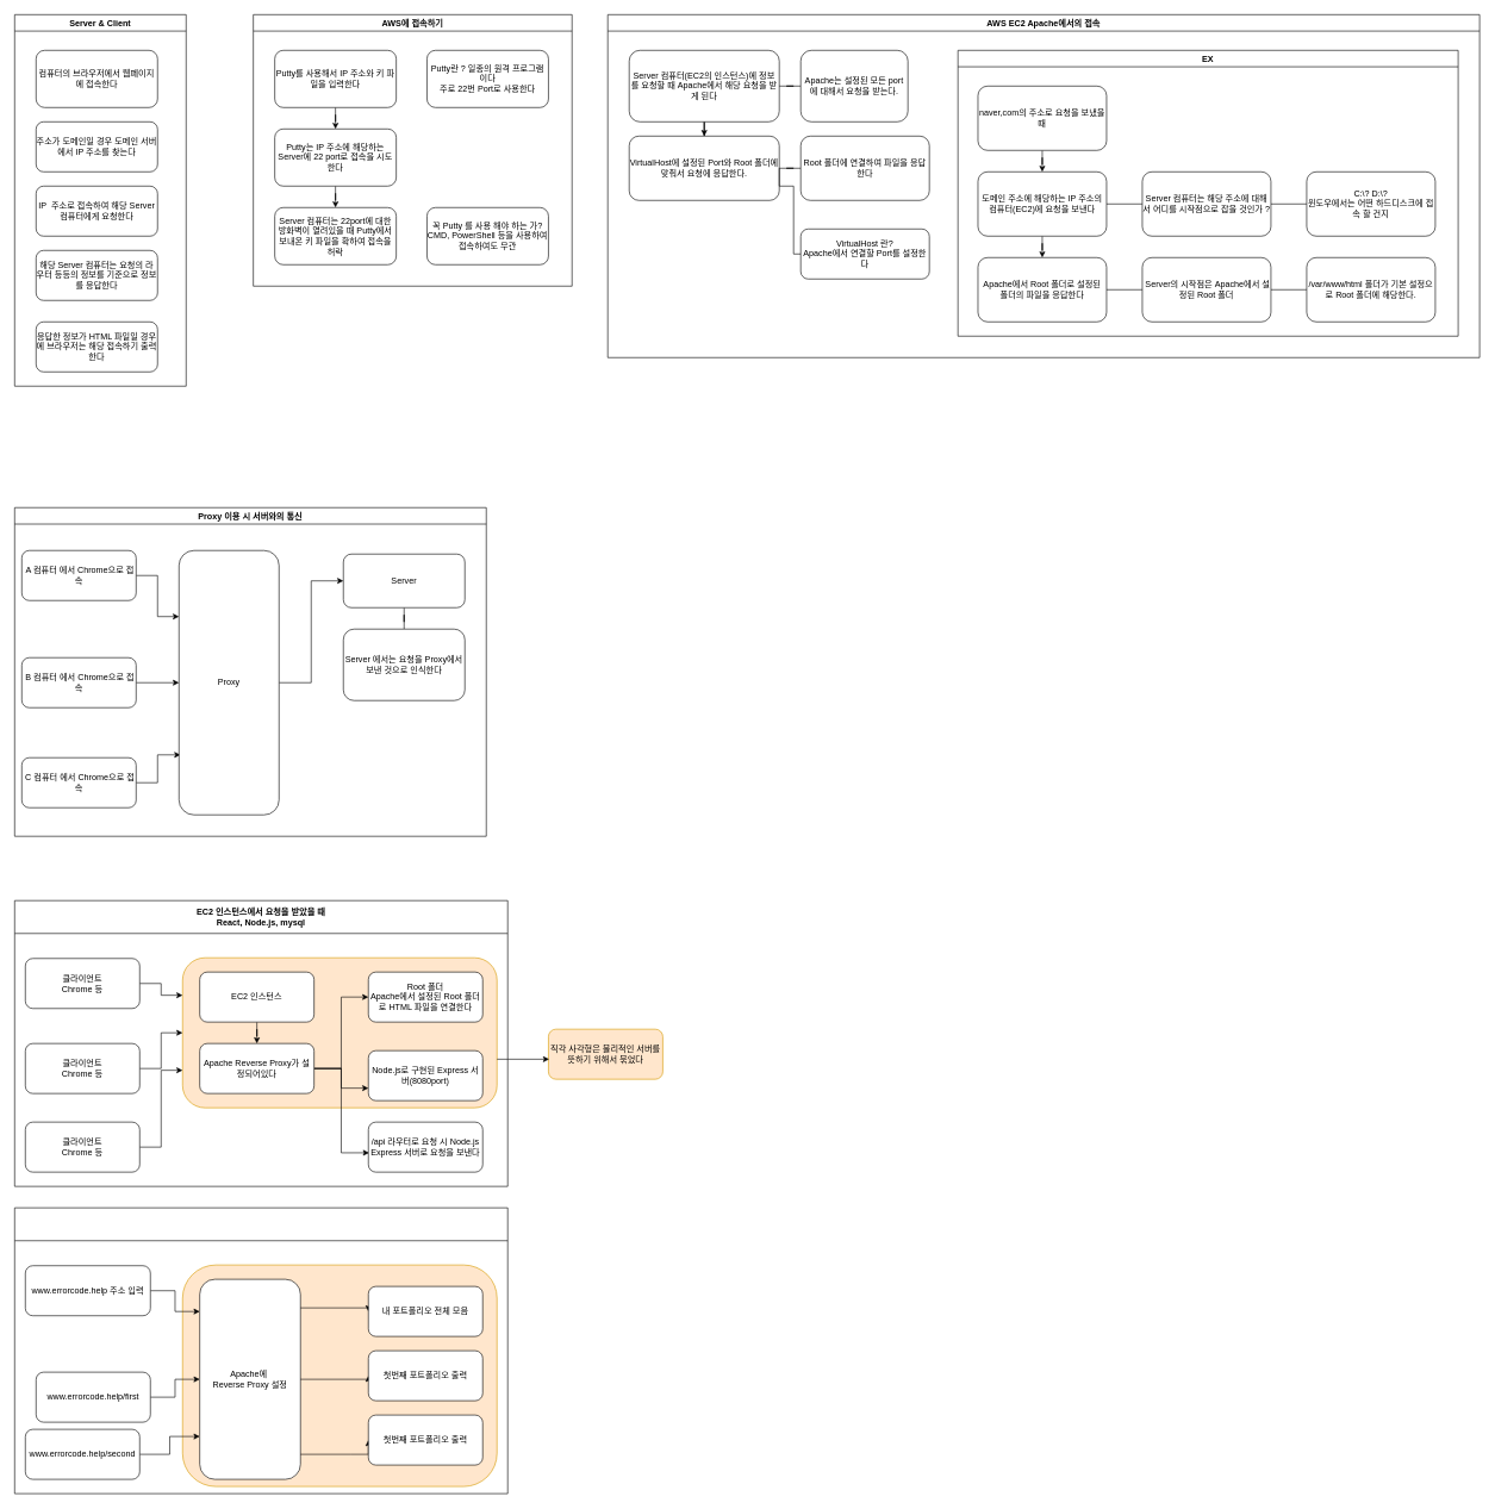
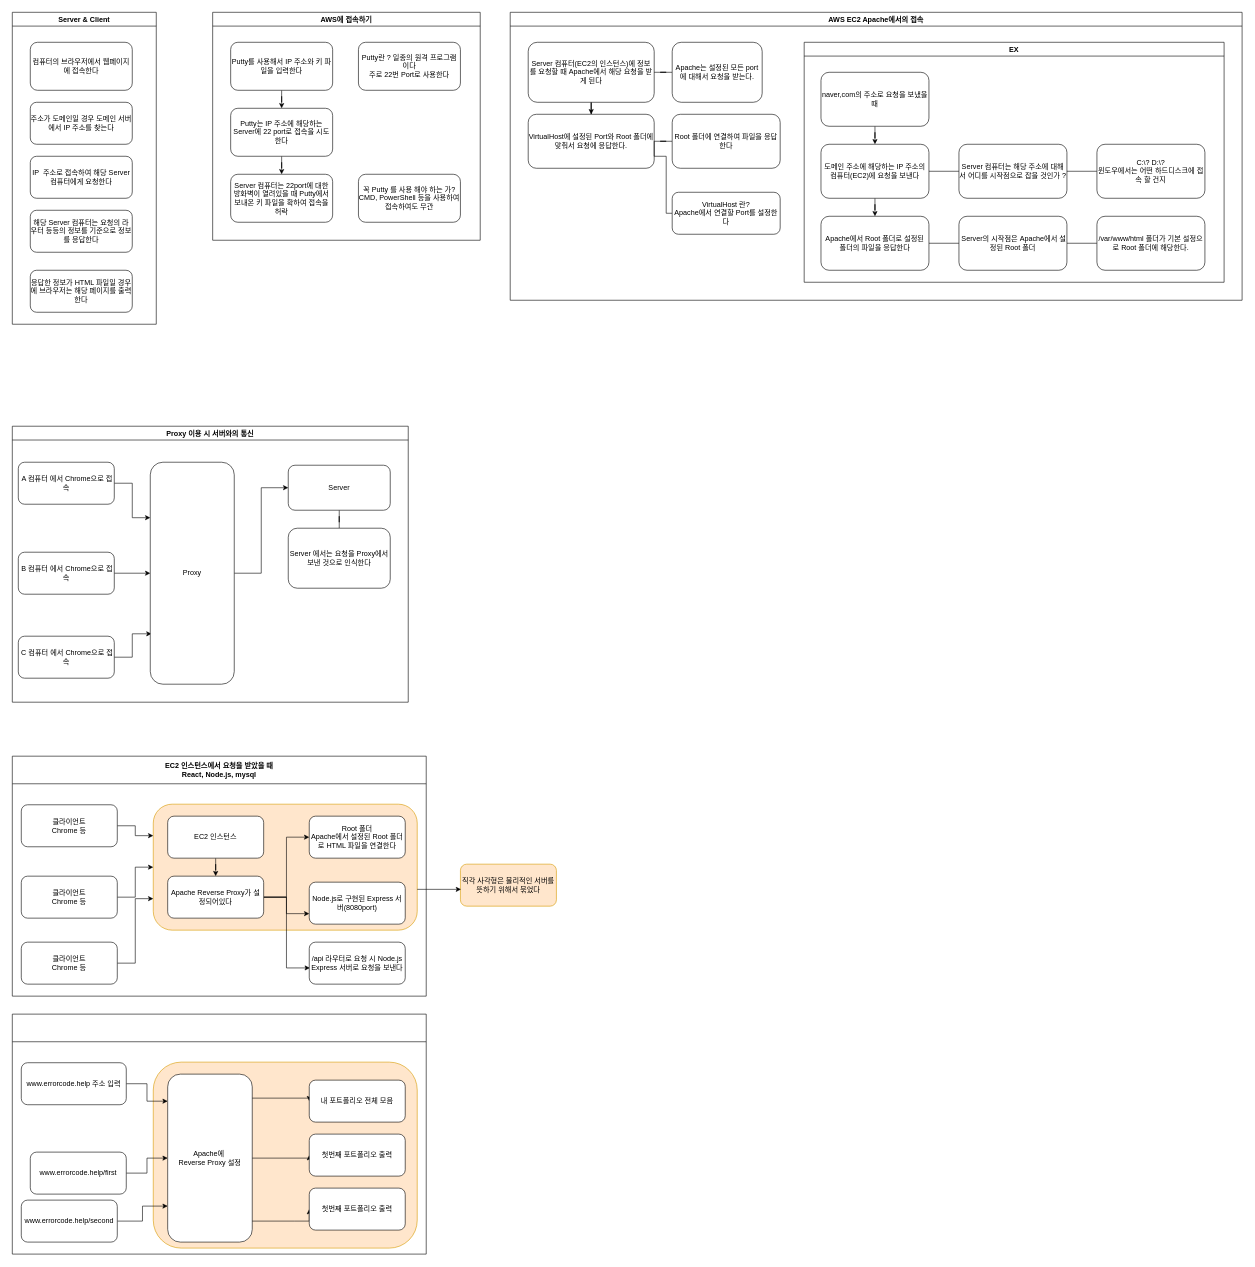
  <mxCell id="0" />
  <mxCell id="1" parent="0" />
  <mxCell id="2" value="Server &amp; Client" style="swimlane;" parent="1" vertex="1"><mxGeometry x="20" y="20" width="240" height="520" as="geometry" /></mxCell>
  <mxCell id="3" value="컴퓨터의 브라우저에서 웹페이지에 접속한다" style="rounded=1;whiteSpace=wrap;html=1;" parent="2" vertex="1"><mxGeometry x="30" y="50" width="170" height="80" as="geometry" /></mxCell>
  <mxCell id="4" value="주소가 도메인일 경우 도메인 서버에서 IP 주소를 찾는다" style="rounded=1;whiteSpace=wrap;html=1;" parent="2" vertex="1"><mxGeometry x="30" y="150" width="170" height="70" as="geometry" /></mxCell>
  <mxCell id="5" value="IP&amp;nbsp; 주소로 접속하여 해당 Server 컴퓨터에게 요청한다" style="rounded=1;whiteSpace=wrap;html=1;" parent="2" vertex="1"><mxGeometry x="30" y="240" width="170" height="70" as="geometry" /></mxCell>
  <mxCell id="6" value="해당 Server 컴퓨터는 요청의 라우터 등등의 정보를 기준으로 정보를 응답한다" style="rounded=1;whiteSpace=wrap;html=1;" parent="2" vertex="1"><mxGeometry x="30" y="330" width="170" height="70" as="geometry" /></mxCell>
- <mxCell id="7" value="응답한 정보가 HTML 파일일 경우에 브라우저는 해당 접속하기 출력한다" style="rounded=1;whiteSpace=wrap;html=1;" parent="2" vertex="1"><mxGeometry x="30" y="430" width="170" height="70" as="geometry" /></mxCell>
+ <mxCell id="7" value="응답한 정보가 HTML 파일일 경우에 브라우저는 해당 페이지를 출력한다" style="rounded=1;whiteSpace=wrap;html=1;" parent="2" vertex="1"><mxGeometry x="30" y="430" width="170" height="70" as="geometry" /></mxCell>
  <mxCell id="8" value="AWS에 접속하기" style="swimlane;" parent="1" vertex="1"><mxGeometry x="354" y="20" width="446" height="380" as="geometry" /></mxCell>
  <mxCell id="9" style="edgeStyle=orthogonalEdgeStyle;rounded=0;orthogonalLoop=1;jettySize=auto;html=1;entryX=0.5;entryY=0;entryDx=0;entryDy=0;" parent="8" source="10" target="13" edge="1"><mxGeometry relative="1" as="geometry" /></mxCell>
  <mxCell id="10" value="Putty를 사용해서 IP 주소와 키 파일을 입력한다" style="rounded=1;whiteSpace=wrap;html=1;" parent="8" vertex="1"><mxGeometry x="30" y="50" width="170" height="80" as="geometry" /></mxCell>
  <mxCell id="11" value="Putty란 ? 일종의 원격 프로그램이다&lt;br&gt;주로 22번 Port로 사용한다" style="rounded=1;whiteSpace=wrap;html=1;" parent="8" vertex="1"><mxGeometry x="243" y="50" width="170" height="80" as="geometry" /></mxCell>
  <mxCell id="12" style="edgeStyle=orthogonalEdgeStyle;rounded=0;orthogonalLoop=1;jettySize=auto;html=1;entryX=0.5;entryY=0;entryDx=0;entryDy=0;" parent="8" source="13" target="14" edge="1"><mxGeometry relative="1" as="geometry" /></mxCell>
  <mxCell id="13" value="Putty는 IP 주소에 해당하는 Server에 22 port로 접속을 시도한다" style="rounded=1;whiteSpace=wrap;html=1;" parent="8" vertex="1"><mxGeometry x="30" y="160" width="170" height="80" as="geometry" /></mxCell>
  <mxCell id="14" value="Server 컴퓨터는 22port에 대한 방화벽이 열려있을 때 Putty에서 보내온 키 파일을 확하여 접속을 허락" style="rounded=1;whiteSpace=wrap;html=1;" parent="8" vertex="1"><mxGeometry x="30" y="270" width="170" height="80" as="geometry" /></mxCell>
  <mxCell id="15" value="꼭 Putty 를 사용 해야 하는 가?&lt;br&gt;CMD, PowerShell 등을 사용하여 접속하여도 무관" style="rounded=1;whiteSpace=wrap;html=1;" parent="8" vertex="1"><mxGeometry x="243" y="270" width="170" height="80" as="geometry" /></mxCell>
  <mxCell id="16" value="AWS EC2 Apache에서의 접속" style="swimlane;startSize=23;" parent="1" vertex="1"><mxGeometry x="850" y="20" width="1220" height="480" as="geometry" /></mxCell>
  <mxCell id="17" style="edgeStyle=orthogonalEdgeStyle;rounded=0;orthogonalLoop=1;jettySize=auto;html=1;entryX=0.5;entryY=0;entryDx=0;entryDy=0;endArrow=classic;endFill=1;" parent="16" source="18" target="21" edge="1"><mxGeometry relative="1" as="geometry" /></mxCell>
  <mxCell id="18" value="Server 컴퓨터(EC2의 인스턴스)에 정보를 요청할 때 Apache에서 해당 요청을 받게 된다" style="rounded=1;whiteSpace=wrap;html=1;" parent="16" vertex="1"><mxGeometry x="30" y="50" width="210" height="100" as="geometry" /></mxCell>
  <mxCell id="19" style="edgeStyle=orthogonalEdgeStyle;rounded=0;orthogonalLoop=1;jettySize=auto;html=1;entryX=1;entryY=0.5;entryDx=0;entryDy=0;endArrow=none;endFill=0;" parent="16" source="20" target="18" edge="1"><mxGeometry relative="1" as="geometry" /></mxCell>
  <mxCell id="20" value="Apache는 설정된 모든 port에 대해서 요청을 받는다." style="rounded=1;whiteSpace=wrap;html=1;" parent="16" vertex="1"><mxGeometry x="270" y="50" width="150" height="100" as="geometry" /></mxCell>
  <mxCell id="21" value="VirtualHost에 설정된 Port와 Root 폴더에 맞춰서 요청에 응답한다." style="rounded=1;whiteSpace=wrap;html=1;" parent="16" vertex="1"><mxGeometry x="30" y="170" width="210" height="90" as="geometry" /></mxCell>
  <mxCell id="22" style="edgeStyle=orthogonalEdgeStyle;rounded=0;orthogonalLoop=1;jettySize=auto;html=1;entryX=1;entryY=0.5;entryDx=0;entryDy=0;endArrow=none;endFill=0;" parent="16" source="23" target="21" edge="1"><mxGeometry relative="1" as="geometry" /></mxCell>
  <mxCell id="23" value="Root 폴더에 연결하여 파일을 응답한다" style="rounded=1;whiteSpace=wrap;html=1;" parent="16" vertex="1"><mxGeometry x="270" y="170" width="180" height="90" as="geometry" /></mxCell>
  <mxCell id="24" value="EX" style="swimlane;" parent="16" vertex="1"><mxGeometry x="490" y="50" width="700" height="400" as="geometry" /></mxCell>
  <mxCell id="25" style="edgeStyle=orthogonalEdgeStyle;rounded=0;orthogonalLoop=1;jettySize=auto;html=1;" parent="24" source="27" target="34" edge="1"><mxGeometry relative="1" as="geometry" /></mxCell>
  <mxCell id="26" style="edgeStyle=orthogonalEdgeStyle;rounded=0;orthogonalLoop=1;jettySize=auto;html=1;entryX=0;entryY=0.5;entryDx=0;entryDy=0;endArrow=none;endFill=0;" parent="24" source="27" target="31" edge="1"><mxGeometry relative="1" as="geometry" /></mxCell>
  <mxCell id="27" value="도메인 주소에 해당하는 IP 주소의 컴퓨터(EC2)에 요청을 보낸다" style="rounded=1;whiteSpace=wrap;html=1;" parent="24" vertex="1"><mxGeometry x="28" y="170" width="180" height="90" as="geometry" /></mxCell>
  <mxCell id="28" style="edgeStyle=orthogonalEdgeStyle;rounded=0;orthogonalLoop=1;jettySize=auto;html=1;" parent="24" source="29" target="27" edge="1"><mxGeometry relative="1" as="geometry" /></mxCell>
  <mxCell id="29" value="naver,com의 주소로 요청을 보냈을 때" style="rounded=1;whiteSpace=wrap;html=1;" parent="24" vertex="1"><mxGeometry x="28" y="50" width="180" height="90" as="geometry" /></mxCell>
  <mxCell id="30" style="edgeStyle=orthogonalEdgeStyle;rounded=0;orthogonalLoop=1;jettySize=auto;html=1;entryX=0;entryY=0.5;entryDx=0;entryDy=0;endArrow=none;endFill=0;" parent="24" source="31" target="32" edge="1"><mxGeometry relative="1" as="geometry" /></mxCell>
  <mxCell id="31" value="Server 컴퓨터는 해당 주소에 대해서 어디를 시작점으로 잡을 것인가 ?" style="rounded=1;whiteSpace=wrap;html=1;" parent="24" vertex="1"><mxGeometry x="258" y="170" width="180" height="90" as="geometry" /></mxCell>
  <mxCell id="32" value="C:\? D:\?&lt;br&gt;윈도우에서는 어떤 하드디스크에 접속 할 건지" style="rounded=1;whiteSpace=wrap;html=1;" parent="24" vertex="1"><mxGeometry x="488" y="170" width="180" height="90" as="geometry" /></mxCell>
  <mxCell id="33" style="edgeStyle=orthogonalEdgeStyle;rounded=0;orthogonalLoop=1;jettySize=auto;html=1;entryX=0;entryY=0.5;entryDx=0;entryDy=0;endArrow=none;endFill=0;" parent="24" source="34" target="36" edge="1"><mxGeometry relative="1" as="geometry" /></mxCell>
  <mxCell id="34" value="Apache에서 Root 폴더로 설정된 폴더의 파일을 응답한다" style="rounded=1;whiteSpace=wrap;html=1;" parent="24" vertex="1"><mxGeometry x="28" y="290" width="180" height="90" as="geometry" /></mxCell>
  <mxCell id="35" style="edgeStyle=orthogonalEdgeStyle;rounded=0;orthogonalLoop=1;jettySize=auto;html=1;endArrow=none;endFill=0;" parent="24" source="36" target="37" edge="1"><mxGeometry relative="1" as="geometry" /></mxCell>
  <mxCell id="36" value="&amp;nbsp;Server의 시작점은 Apache에서 설정된 Root 폴더" style="rounded=1;whiteSpace=wrap;html=1;" parent="24" vertex="1"><mxGeometry x="258" y="290" width="180" height="90" as="geometry" /></mxCell>
  <mxCell id="37" value="/var/www/html 폴더가 기본 설정으로 Root 폴더에 해당한다." style="rounded=1;whiteSpace=wrap;html=1;" parent="24" vertex="1"><mxGeometry x="488" y="290" width="180" height="90" as="geometry" /></mxCell>
  <mxCell id="38" style="edgeStyle=orthogonalEdgeStyle;rounded=0;orthogonalLoop=1;jettySize=auto;html=1;entryX=1;entryY=0.5;entryDx=0;entryDy=0;endArrow=none;endFill=0;" parent="16" source="39" target="21" edge="1"><mxGeometry relative="1" as="geometry"><Array as="points"><mxPoint x="260" y="335" /><mxPoint x="260" y="240" /><mxPoint x="240" y="240" /></Array></mxGeometry></mxCell>
  <mxCell id="39" value="VirtualHost 란?&lt;br&gt;Apache에서 연결할 Port를 설정한다" style="rounded=1;whiteSpace=wrap;html=1;" parent="16" vertex="1"><mxGeometry x="270" y="300" width="180" height="70" as="geometry" /></mxCell>
  <mxCell id="40" value="Proxy 이용 시 서버와의 통신" style="swimlane;" parent="1" vertex="1"><mxGeometry x="20" y="710" width="660" height="460" as="geometry" /></mxCell>
  <mxCell id="41" style="edgeStyle=orthogonalEdgeStyle;rounded=0;orthogonalLoop=1;jettySize=auto;html=1;entryX=0;entryY=0.25;entryDx=0;entryDy=0;endArrow=classic;endFill=1;" parent="40" source="42" target="48" edge="1"><mxGeometry relative="1" as="geometry" /></mxCell>
  <mxCell id="42" value="&amp;nbsp;A 컴퓨터 에서 Chrome으로 접속" style="rounded=1;whiteSpace=wrap;html=1;" parent="40" vertex="1"><mxGeometry x="10" y="60" width="160" height="70" as="geometry" /></mxCell>
  <mxCell id="43" style="edgeStyle=orthogonalEdgeStyle;rounded=0;orthogonalLoop=1;jettySize=auto;html=1;entryX=0;entryY=0.5;entryDx=0;entryDy=0;endArrow=classic;endFill=1;" parent="40" source="44" target="48" edge="1"><mxGeometry relative="1" as="geometry" /></mxCell>
  <mxCell id="44" value="&amp;nbsp;B 컴퓨터 에서 Chrome으로 접속" style="rounded=1;whiteSpace=wrap;html=1;" parent="40" vertex="1"><mxGeometry x="10" y="210" width="160" height="70" as="geometry" /></mxCell>
  <mxCell id="45" style="edgeStyle=orthogonalEdgeStyle;rounded=0;orthogonalLoop=1;jettySize=auto;html=1;entryX=0.014;entryY=0.773;entryDx=0;entryDy=0;entryPerimeter=0;endArrow=classic;endFill=1;" parent="40" source="46" target="48" edge="1"><mxGeometry relative="1" as="geometry" /></mxCell>
  <mxCell id="46" value="&amp;nbsp;C 컴퓨터 에서 Chrome으로 접속" style="rounded=1;whiteSpace=wrap;html=1;" parent="40" vertex="1"><mxGeometry x="10" y="350" width="160" height="70" as="geometry" /></mxCell>
  <mxCell id="47" style="edgeStyle=orthogonalEdgeStyle;rounded=0;orthogonalLoop=1;jettySize=auto;html=1;entryX=0;entryY=0.5;entryDx=0;entryDy=0;endArrow=classic;endFill=1;" parent="40" source="48" target="50" edge="1"><mxGeometry relative="1" as="geometry" /></mxCell>
  <mxCell id="48" value="Proxy" style="rounded=1;whiteSpace=wrap;html=1;" parent="40" vertex="1"><mxGeometry x="230" y="60" width="140" height="370" as="geometry" /></mxCell>
  <mxCell id="49" style="edgeStyle=orthogonalEdgeStyle;rounded=0;orthogonalLoop=1;jettySize=auto;html=1;entryX=0.5;entryY=0;entryDx=0;entryDy=0;endArrow=none;endFill=0;" parent="40" source="50" target="51" edge="1"><mxGeometry relative="1" as="geometry" /></mxCell>
  <mxCell id="50" value="Server" style="rounded=1;whiteSpace=wrap;html=1;" parent="40" vertex="1"><mxGeometry x="460" y="65" width="170" height="75" as="geometry" /></mxCell>
  <mxCell id="51" value="Server 에서는 요청을 Proxy에서 보낸 것으로 인식한다" style="rounded=1;whiteSpace=wrap;html=1;" parent="40" vertex="1"><mxGeometry x="460" y="170" width="170" height="100" as="geometry" /></mxCell>
  <mxCell id="52" value="EC2 인스턴스에서 요청을 받았을 때&#10;React, Node.js, mysql" style="swimlane;startSize=46;" parent="1" vertex="1"><mxGeometry x="20" y="1260" width="690" height="400" as="geometry" /></mxCell>
  <mxCell id="53" value="" style="rounded=1;whiteSpace=wrap;html=1;fillColor=#ffe6cc;strokeColor=#d79b00;" parent="52" vertex="1"><mxGeometry x="235" y="80" width="440" height="210" as="geometry" /></mxCell>
  <mxCell id="54" style="edgeStyle=orthogonalEdgeStyle;rounded=0;orthogonalLoop=1;jettySize=auto;html=1;entryX=0;entryY=0.25;entryDx=0;entryDy=0;endArrow=classic;endFill=1;" parent="52" source="55" target="53" edge="1"><mxGeometry relative="1" as="geometry" /></mxCell>
  <mxCell id="55" value="클라이언트&lt;br&gt;Chrome 등" style="rounded=1;whiteSpace=wrap;html=1;" parent="52" vertex="1"><mxGeometry x="15" y="81" width="160" height="70" as="geometry" /></mxCell>
  <mxCell id="56" style="edgeStyle=orthogonalEdgeStyle;rounded=0;orthogonalLoop=1;jettySize=auto;html=1;endArrow=classic;endFill=1;" parent="52" source="57" target="61" edge="1"><mxGeometry relative="1" as="geometry" /></mxCell>
  <mxCell id="57" value="EC2 인스턴스" style="rounded=1;whiteSpace=wrap;html=1;" parent="52" vertex="1"><mxGeometry x="259" y="100" width="160" height="70" as="geometry" /></mxCell>
  <mxCell id="58" style="edgeStyle=orthogonalEdgeStyle;rounded=0;orthogonalLoop=1;jettySize=auto;html=1;entryX=0;entryY=0.5;entryDx=0;entryDy=0;endArrow=classic;endFill=1;" parent="52" source="61" target="62" edge="1"><mxGeometry relative="1" as="geometry" /></mxCell>
  <mxCell id="59" style="edgeStyle=orthogonalEdgeStyle;rounded=0;orthogonalLoop=1;jettySize=auto;html=1;entryX=0;entryY=0.75;entryDx=0;entryDy=0;endArrow=classic;endFill=1;" parent="52" source="61" target="63" edge="1"><mxGeometry relative="1" as="geometry" /></mxCell>
  <mxCell id="60" style="edgeStyle=orthogonalEdgeStyle;rounded=0;orthogonalLoop=1;jettySize=auto;html=1;entryX=0.006;entryY=0.614;entryDx=0;entryDy=0;entryPerimeter=0;endArrow=classic;endFill=1;" parent="52" source="61" target="64" edge="1"><mxGeometry relative="1" as="geometry" /></mxCell>
  <mxCell id="61" value="Apache Reverse Proxy가 설정되어있다" style="rounded=1;whiteSpace=wrap;html=1;" parent="52" vertex="1"><mxGeometry x="259" y="200" width="160" height="70" as="geometry" /></mxCell>
  <mxCell id="62" value="Root 폴더&lt;br&gt;Apache에서 설정된 Root 폴더로 HTML 파일을 연결한다" style="rounded=1;whiteSpace=wrap;html=1;" parent="52" vertex="1"><mxGeometry x="495" y="100" width="160" height="70" as="geometry" /></mxCell>
  <mxCell id="63" value="Node.js로 구현된 Express 서버(8080port)" style="rounded=1;whiteSpace=wrap;html=1;" parent="52" vertex="1"><mxGeometry x="495" y="210" width="160" height="70" as="geometry" /></mxCell>
  <mxCell id="64" value="/api 라우터로 요청 시 Node.js Express 서버로 요청을 보낸다" style="rounded=1;whiteSpace=wrap;html=1;" parent="52" vertex="1"><mxGeometry x="495" y="310" width="160" height="70" as="geometry" /></mxCell>
  <mxCell id="65" style="edgeStyle=orthogonalEdgeStyle;rounded=0;orthogonalLoop=1;jettySize=auto;html=1;entryX=0;entryY=0.5;entryDx=0;entryDy=0;endArrow=classic;endFill=1;" parent="52" source="66" target="53" edge="1"><mxGeometry relative="1" as="geometry" /></mxCell>
  <mxCell id="66" value="클라이언트&lt;br&gt;Chrome 등" style="rounded=1;whiteSpace=wrap;html=1;" parent="52" vertex="1"><mxGeometry x="15" y="200" width="160" height="70" as="geometry" /></mxCell>
  <mxCell id="67" style="edgeStyle=orthogonalEdgeStyle;rounded=0;orthogonalLoop=1;jettySize=auto;html=1;entryX=0;entryY=0.75;entryDx=0;entryDy=0;endArrow=classic;endFill=1;" parent="52" source="68" target="53" edge="1"><mxGeometry relative="1" as="geometry" /></mxCell>
  <mxCell id="68" value="클라이언트&lt;br&gt;Chrome 등" style="rounded=1;whiteSpace=wrap;html=1;" parent="52" vertex="1"><mxGeometry x="15" y="310" width="160" height="70" as="geometry" /></mxCell>
  <mxCell id="69" value="직각 사각형은 물리적인 서버를 뜻하기 위해서 묶었다" style="rounded=1;whiteSpace=wrap;html=1;fillColor=#ffe6cc;strokeColor=#d79b00;" parent="1" vertex="1"><mxGeometry x="767" y="1440" width="160" height="70" as="geometry" /></mxCell>
  <mxCell id="70" style="edgeStyle=orthogonalEdgeStyle;rounded=0;orthogonalLoop=1;jettySize=auto;html=1;entryX=0.006;entryY=0.6;entryDx=0;entryDy=0;entryPerimeter=0;endArrow=classic;endFill=1;" parent="1" source="53" target="69" edge="1"><mxGeometry relative="1" as="geometry"><Array as="points"><mxPoint x="710" y="1482" /><mxPoint x="710" y="1482" /></Array></mxGeometry></mxCell>
  <mxCell id="71" value="" style="swimlane;startSize=46;" parent="1" vertex="1"><mxGeometry x="20" y="1690" width="690" height="400" as="geometry" /></mxCell>
  <mxCell id="72" value="" style="rounded=1;whiteSpace=wrap;html=1;fillColor=#ffe6cc;strokeColor=#d79b00;" parent="71" vertex="1"><mxGeometry x="235" y="80" width="440" height="310" as="geometry" /></mxCell>
  <mxCell id="73" style="edgeStyle=orthogonalEdgeStyle;rounded=0;orthogonalLoop=1;jettySize=auto;html=1;entryX=0;entryY=0.161;entryDx=0;entryDy=0;endArrow=classic;endFill=1;entryPerimeter=0;" parent="71" source="74" target="75" edge="1"><mxGeometry relative="1" as="geometry" /></mxCell>
  <mxCell id="74" value="www.errorcode.help 주소 입력" style="rounded=1;whiteSpace=wrap;html=1;" parent="71" vertex="1"><mxGeometry x="15" y="81" width="175" height="70" as="geometry" /></mxCell>
  <mxCell id="75" value="Apache에&amp;nbsp;&lt;br&gt;Reverse Proxy 설정" style="rounded=1;whiteSpace=wrap;html=1;" parent="71" vertex="1"><mxGeometry x="259" y="100" width="141" height="280" as="geometry" /></mxCell>
  <mxCell id="76" style="edgeStyle=orthogonalEdgeStyle;rounded=0;orthogonalLoop=1;jettySize=auto;html=1;entryX=0;entryY=0.5;entryDx=0;entryDy=0;endArrow=classic;endFill=1;" parent="71" source="75" target="77" edge="1"><mxGeometry relative="1" as="geometry"><Array as="points"><mxPoint x="495" y="140" /></Array></mxGeometry></mxCell>
  <mxCell id="77" value="내 포트폴리오 전체 모음" style="rounded=1;whiteSpace=wrap;html=1;" parent="71" vertex="1"><mxGeometry x="495" y="110" width="160" height="70" as="geometry" /></mxCell>
  <mxCell id="78" style="edgeStyle=orthogonalEdgeStyle;rounded=0;orthogonalLoop=1;jettySize=auto;html=1;entryX=0;entryY=0.5;entryDx=0;entryDy=0;endArrow=classic;endFill=1;" parent="71" source="75" target="79" edge="1"><mxGeometry relative="1" as="geometry"><Array as="points"><mxPoint x="495" y="240" /></Array></mxGeometry></mxCell>
  <mxCell id="79" value="첫번째 포트폴리오 출력" style="rounded=1;whiteSpace=wrap;html=1;" parent="71" vertex="1"><mxGeometry x="495" y="200" width="160" height="70" as="geometry" /></mxCell>
  <mxCell id="80" style="edgeStyle=orthogonalEdgeStyle;rounded=0;orthogonalLoop=1;jettySize=auto;html=1;endArrow=classic;endFill=1;entryX=0;entryY=0.5;entryDx=0;entryDy=0;" parent="71" source="75" target="81" edge="1"><mxGeometry relative="1" as="geometry"><Array as="points"><mxPoint x="470" y="345" /><mxPoint x="470" y="345" /></Array></mxGeometry></mxCell>
  <mxCell id="81" value="첫번째 포트폴리오 출력" style="rounded=1;whiteSpace=wrap;html=1;" parent="71" vertex="1"><mxGeometry x="495" y="290" width="160" height="70" as="geometry" /></mxCell>
  <mxCell id="82" style="edgeStyle=orthogonalEdgeStyle;rounded=0;orthogonalLoop=1;jettySize=auto;html=1;entryX=0;entryY=0.5;entryDx=0;entryDy=0;endArrow=classic;endFill=1;" parent="71" source="83" target="75" edge="1"><mxGeometry relative="1" as="geometry" /></mxCell>
  <mxCell id="83" value="www.errorcode.help/first" style="rounded=1;whiteSpace=wrap;html=1;" parent="71" vertex="1"><mxGeometry x="30" y="230" width="160" height="70" as="geometry" /></mxCell>
  <mxCell id="84" style="edgeStyle=orthogonalEdgeStyle;rounded=0;orthogonalLoop=1;jettySize=auto;html=1;endArrow=classic;endFill=1;" parent="71" source="85" target="75" edge="1"><mxGeometry relative="1" as="geometry"><Array as="points"><mxPoint x="217" y="345" /><mxPoint x="217" y="320" /></Array></mxGeometry></mxCell>
  <mxCell id="85" value="www.errorcode.help/second" style="rounded=1;whiteSpace=wrap;html=1;" parent="71" vertex="1"><mxGeometry x="15" y="310" width="160" height="70" as="geometry" /></mxCell>
